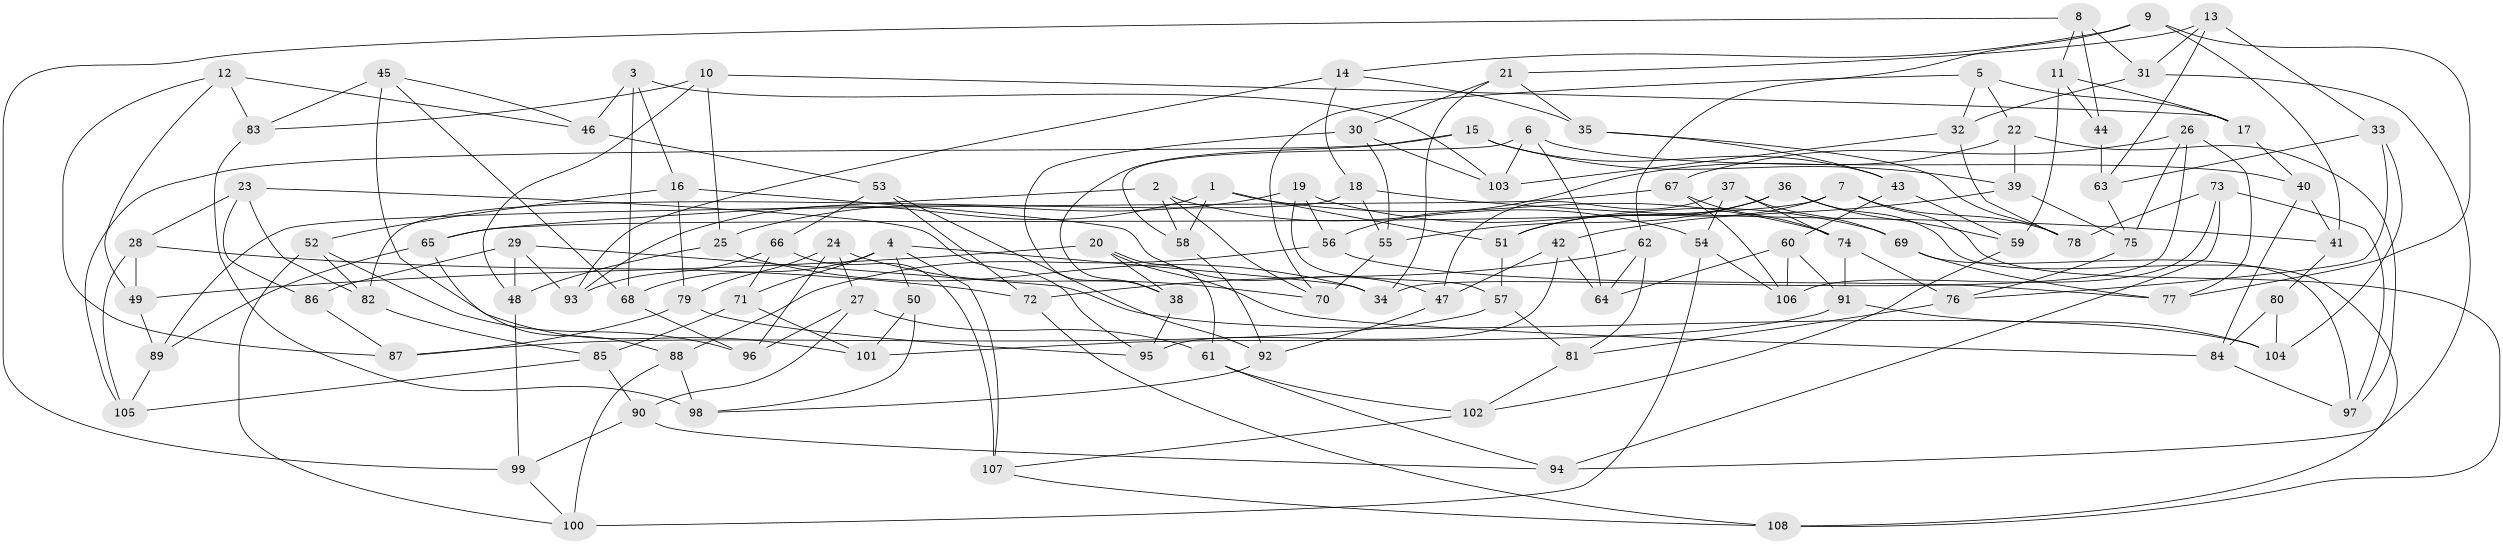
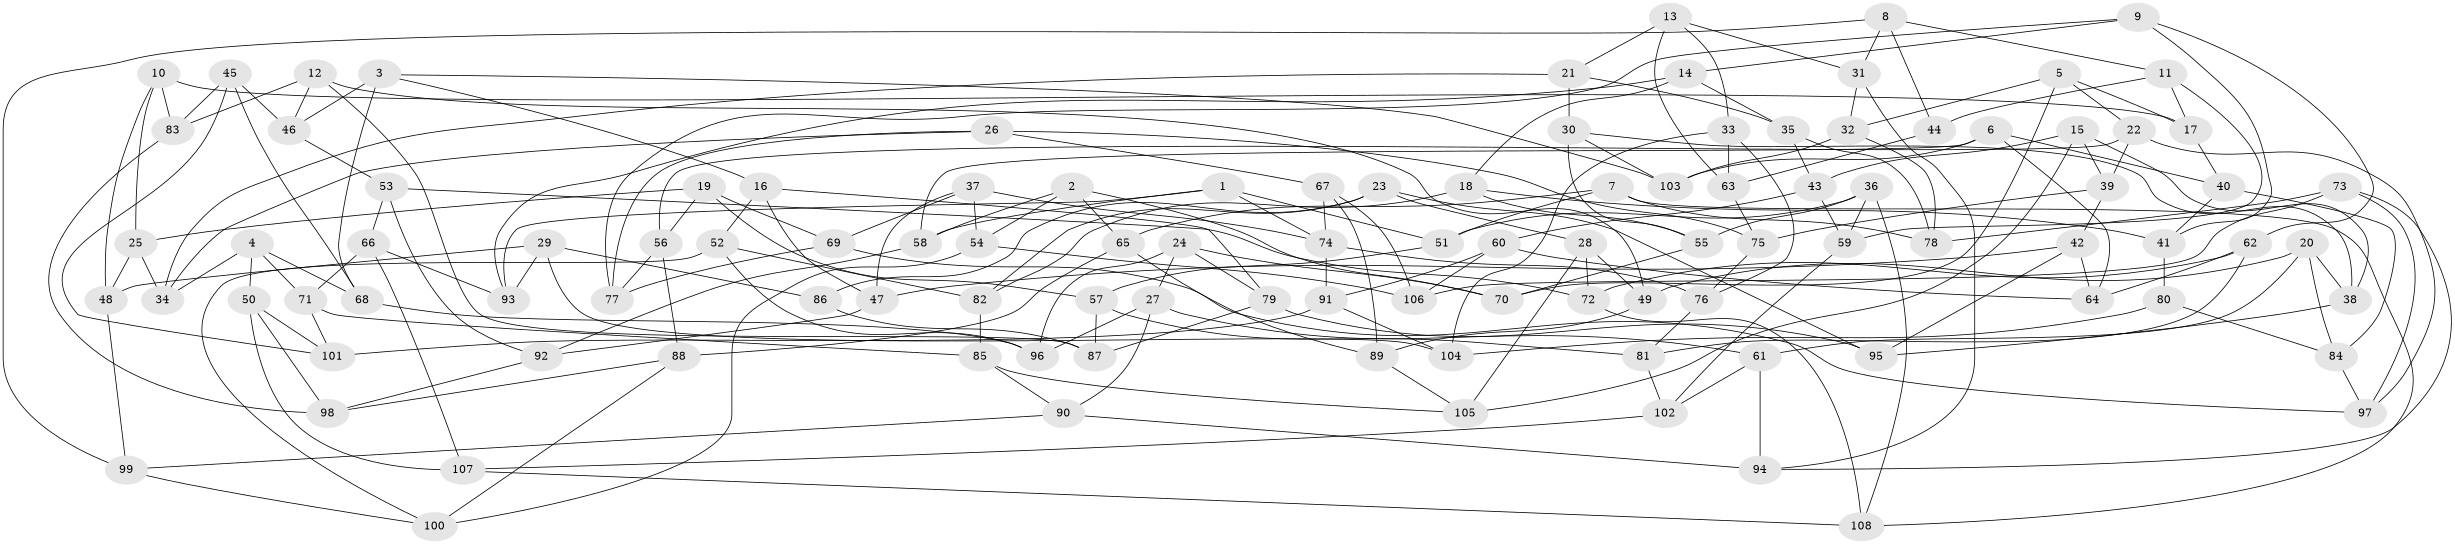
  graph {
    node [color=gray90 style=filled]
    1
    51
    58
    74
    93
    57
    92
    76
    91
    2
    54
    65
    70
    100
    106
    89
    88
    3
    16
    46
    68
    103
    47
    52
    79
    53
    96
    4
    34
    50
    71
    101
    98
    107
    85
    5
    17
    22
    32
    40
    39
    56
    97
    78
    6
    64
    41
    84
    7
    108
    8
    11
    31
    44
    99
    59
    94
    63
    9
    14
    62
    77
    18
    35
    80
    72
    81
    10
    25
    48
    83
    102
    12
    49
    87
    13
    21
    33
    30
    104
    75
    55
    82
    43
    15
    38
    105
    95
    42
    60
    19
    69
    20
    61
    23
    28
    86
    24
    27
    90
    26
    67
    29
    36
    37
    45
    66
    73
    1 -- 51
    1 -- 58
    1 -- 74
    1 -- 93
    51 -- 57
    58 -- 92
    74 -- 76
    74 -- 91
    57 -- 81
    57 -- 87
    92 -- 98
    76 -- 81
    91 -- 101
    91 -- 104
    2 -- 58
    2 -- 54
    2 -- 65
    2 -- 70
    54 -- 100
    54 -- 106
    65 -- 89
    65 -- 88
    89 -- 105
    88 -- 100
    88 -- 98
    3 -- 16
    3 -- 46
    3 -- 68
    3 -- 103
    16 -- 47
    16 -- 52
    16 -- 79
    46 -- 53
    68 -- 96
    47 -- 92
    52 -- 100
    52 -- 96
    52 -- 82
    79 -- 87
    79 -- 95
    53 -- 92
    53 -- 72
    53 -- 66
    4 -- 68
    4 -- 34
    4 -- 50
    4 -- 71
    50 -- 101
    50 -- 98
-   4 -- 107
+   50 -- 107
    71 -- 101
    71 -- 85
    107 -- 108
    85 -- 105
    85 -- 90
    5 -- 70
    5 -- 17
    5 -- 22
    5 -- 32
    17 -- 40
    22 -- 39
    22 -- 56
    22 -- 97
    32 -- 103
    32 -- 78
    40 -- 41
    40 -- 84
    39 -- 75
    39 -- 42
    56 -- 88
    56 -- 77
    6 -- 58
    6 -- 103
    6 -- 40
    6 -- 64
    41 -- 80
    84 -- 97
    7 -- 51
    7 -- 65
    7 -- 78
    7 -- 108
    8 -- 11
    8 -- 31
    8 -- 44
    8 -- 99
    11 -- 17
    11 -- 44
    11 -- 59
    31 -- 32
    31 -- 94
    44 -- 63
    99 -- 100
    59 -- 102
    63 -- 75
    9 -- 41
    9 -- 14
    9 -- 62
    9 -- 77
    14 -- 93
    14 -- 18
    14 -- 35
    62 -- 64
    62 -- 72
    62 -- 81
    18 -- 41
    18 -- 55
    18 -- 82
    35 -- 78
    35 -- 43
    80 -- 84
    80 -- 104
    72 -- 108
    81 -- 102
    10 -- 17
    10 -- 25
    10 -- 48
    10 -- 83
    25 -- 34
    25 -- 48
    48 -- 99
    83 -- 98
    102 -- 107
    12 -- 46
    12 -- 83
    12 -- 49
    12 -- 87
    49 -- 89
    13 -- 31
    13 -- 63
    13 -- 21
    13 -- 33
    21 -- 34
    21 -- 35
    21 -- 30
    33 -- 76
    33 -- 63
    33 -- 104
    30 -- 103
    30 -- 55
    30 -- 38
    75 -- 76
    55 -- 70
    82 -- 85
    43 -- 59
    43 -- 60
    15 -- 39
    15 -- 43
    15 -- 38
    15 -- 105
    38 -- 95
    42 -- 47
    42 -- 64
    42 -- 95
    60 -- 91
    60 -- 106
    60 -- 64
    19 -- 57
    19 -- 56
    19 -- 25
    19 -- 69
    69 -- 97
    69 -- 77
    20 -- 84
    20 -- 49
    20 -- 38
    20 -- 61
    61 -- 94
    61 -- 102
    23 -- 82
    23 -- 95
    23 -- 28
    23 -- 86
    28 -- 72
    28 -- 49
    28 -- 105
    86 -- 87
    24 -- 70
    24 -- 79
    24 -- 96
    24 -- 27
    27 -- 96
    27 -- 61
    27 -- 90
    90 -- 99
    90 -- 94
    26 -- 34
    26 -- 77
    26 -- 75
    26 -- 67
    67 -- 74
    67 -- 106
    67 -- 89
    29 -- 93
    29 -- 48
    29 -- 104
    29 -- 86
    36 -- 51
    36 -- 108
    36 -- 59
    36 -- 55
    37 -- 74
    37 -- 54
    37 -- 47
    37 -- 69
    45 -- 46
    45 -- 68
    45 -- 101
    45 -- 83
    66 -- 93
    66 -- 71
    66 -- 107
    73 -- 106
    73 -- 97
    73 -- 78
    73 -- 94
  }
